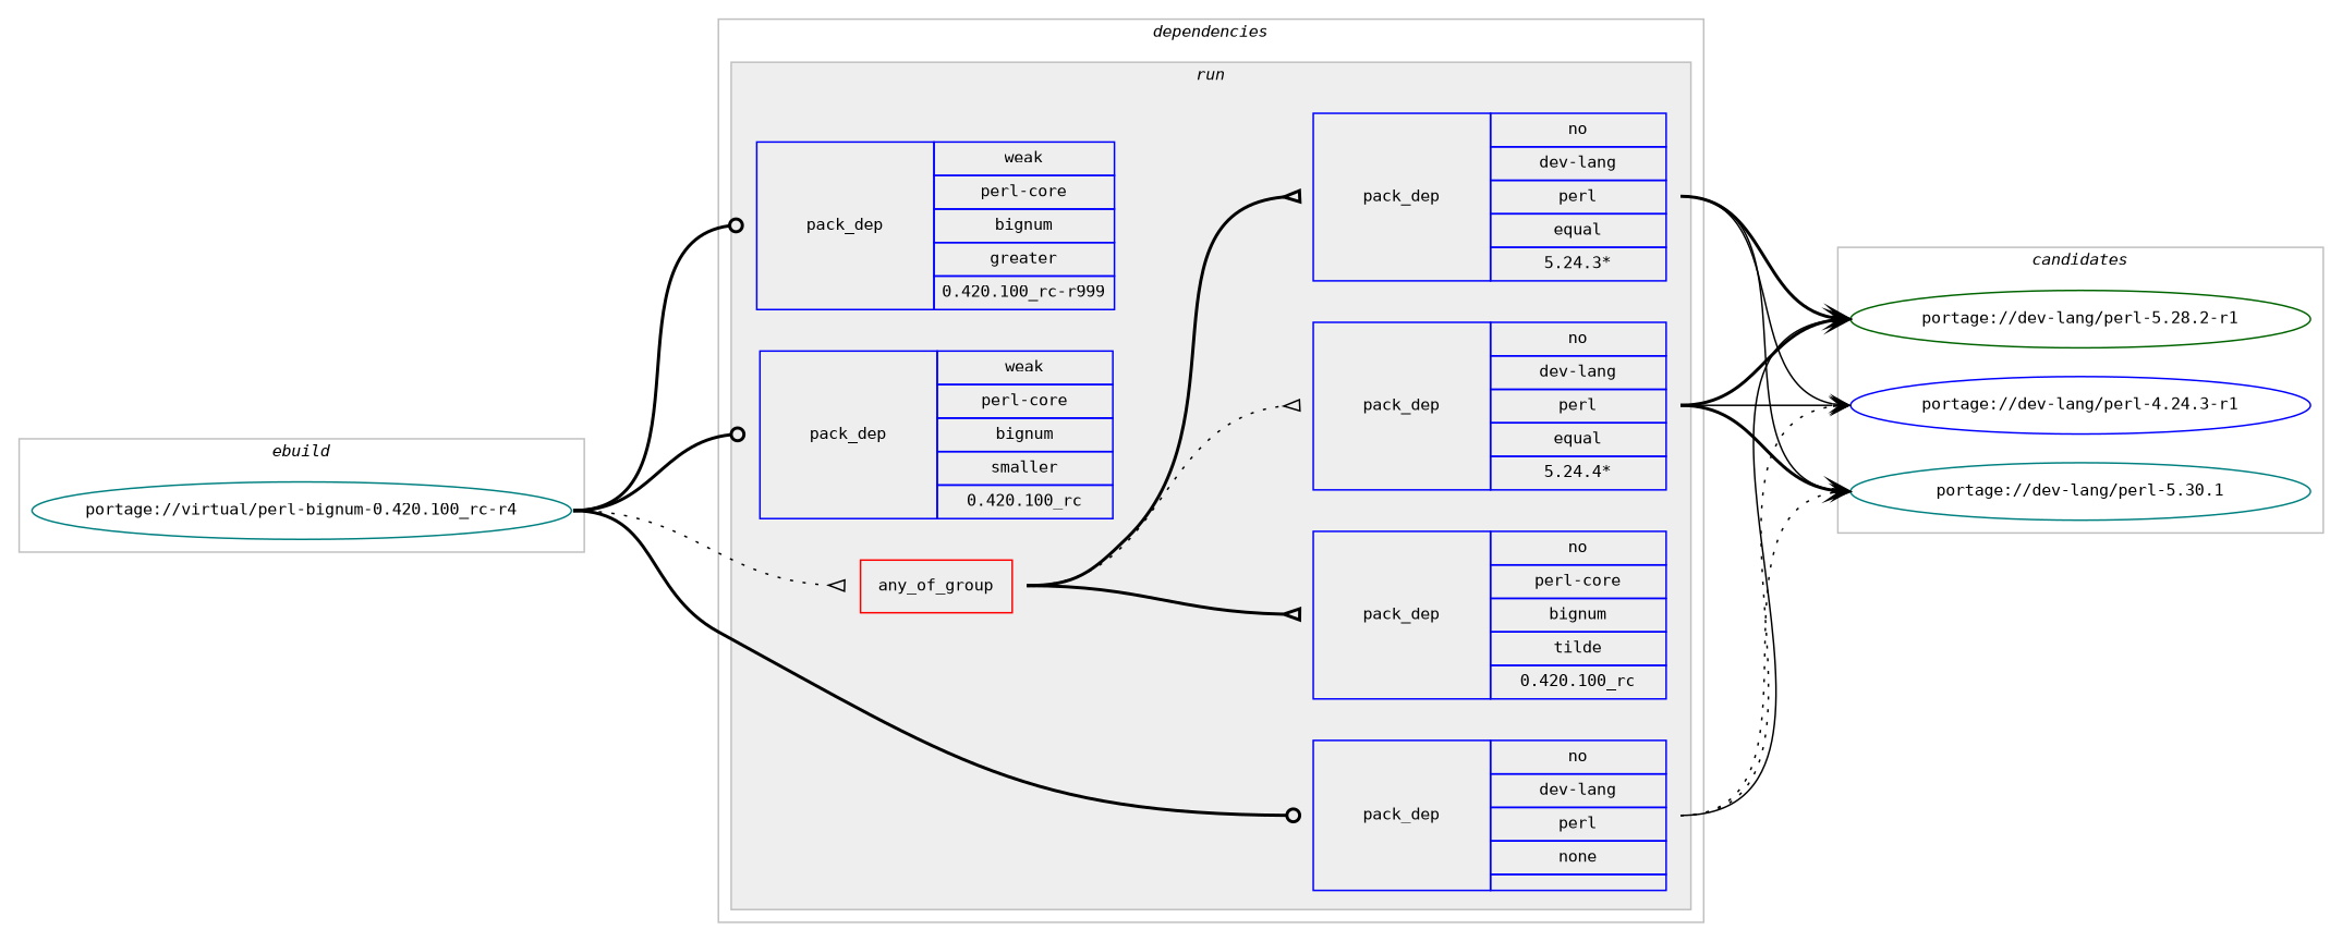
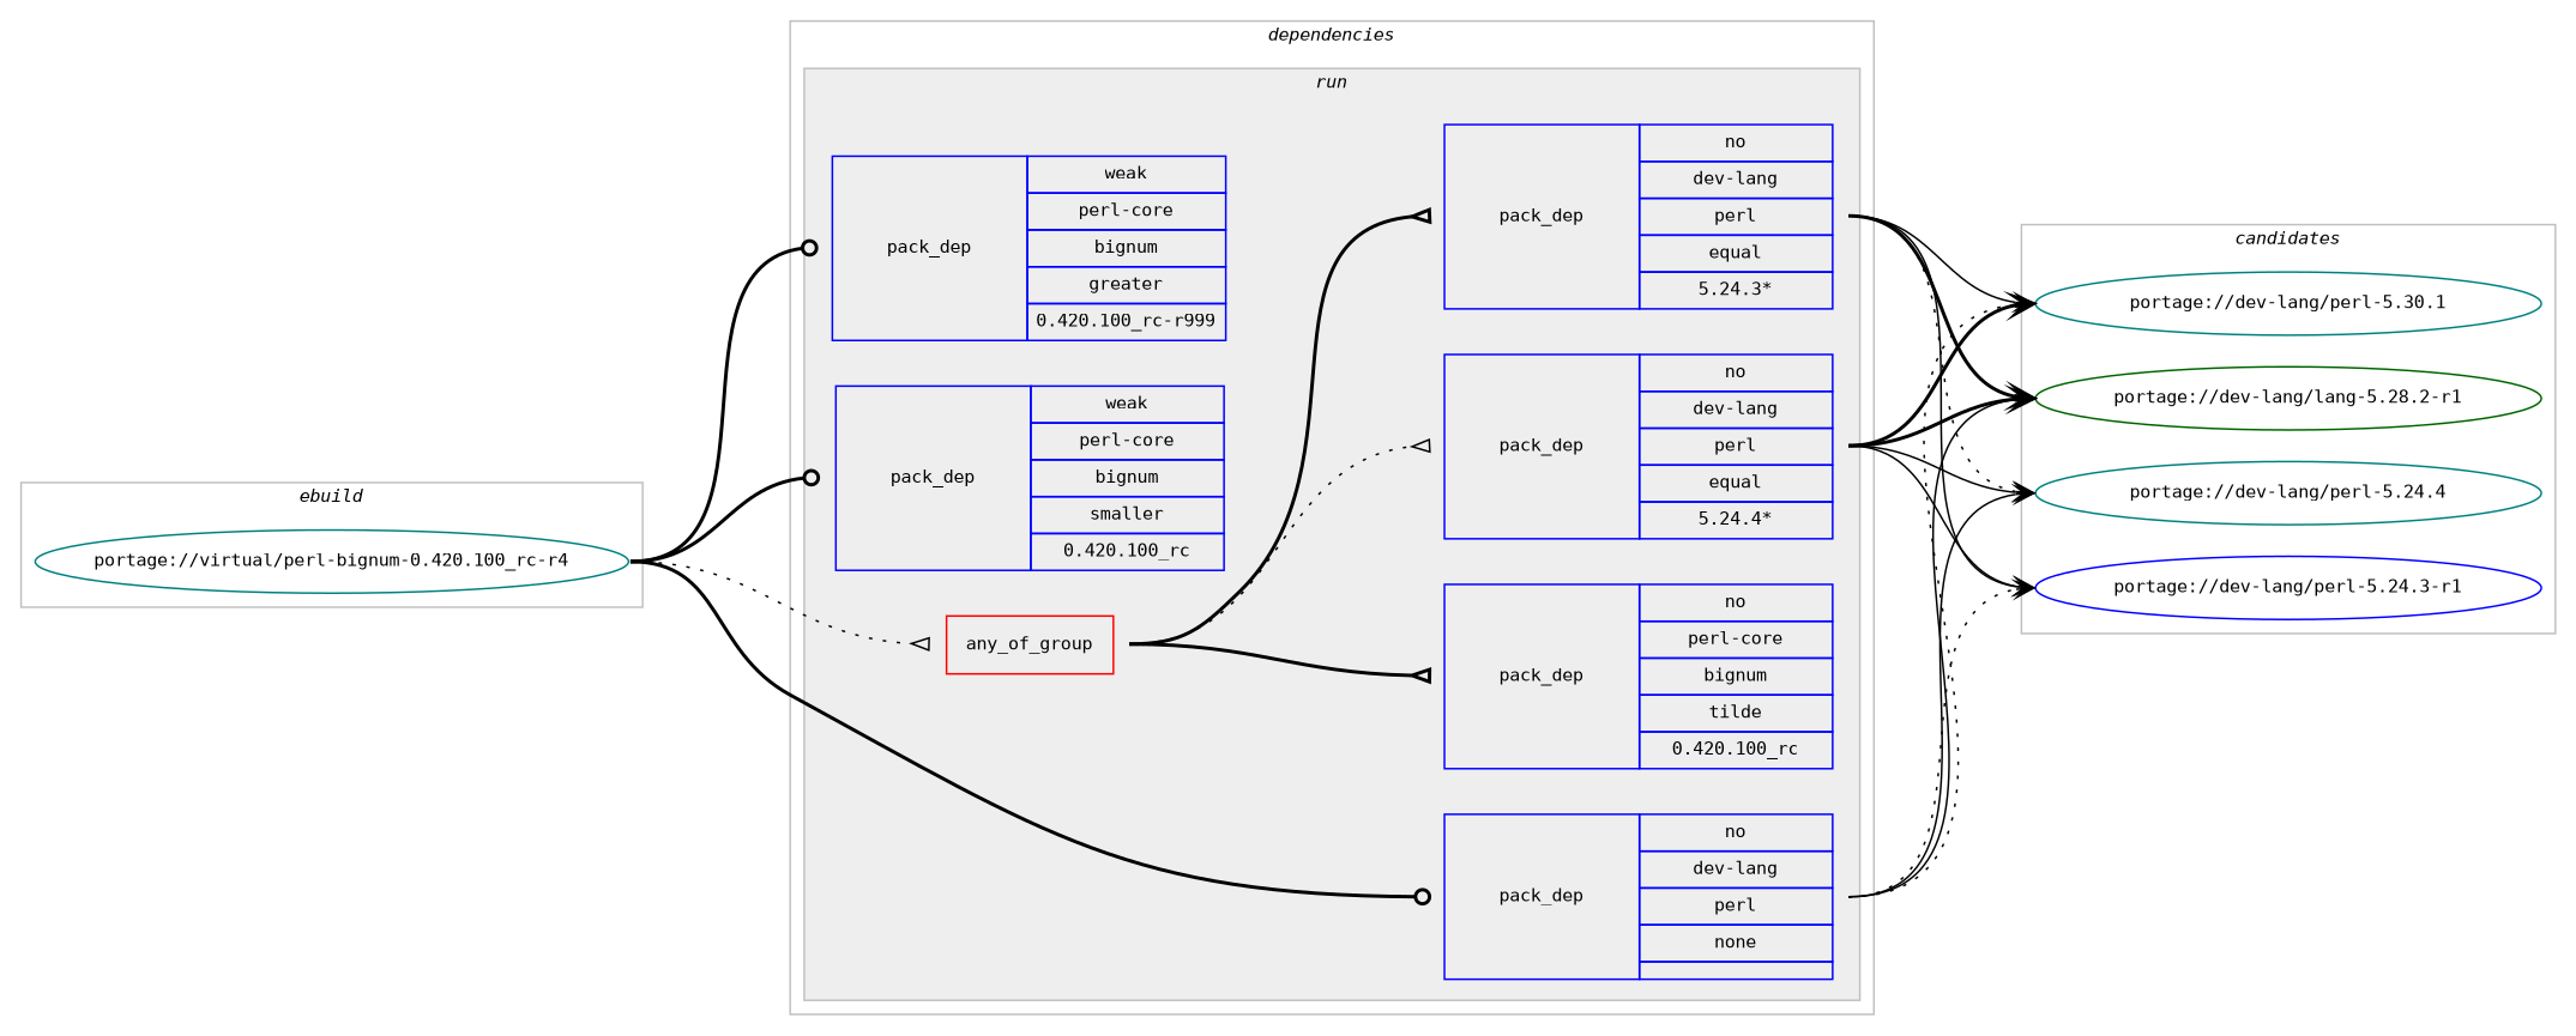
  digraph {
    compound=true
    concentrate=true
    fontname="DejaVu Sans Mono"
    fontsize=10
    newrank=true
    rankdir=LR
    ranksep=1.5
    node [color=blue fontname="DejaVu Sans Mono" fontsize=10 shape=none]
    edge [arrowhead=vee fontname="DejaVu Sans Mono" headport=w style=bold tailport=e weight=100]
    n1 [color=teal label="portage://virtual/perl-bignum-0.420.100_rc-r4" width=4 shape=""]
    n2 [label=<<TABLE BORDER="0" CELLBORDER="1" CELLSPACING="0" CELLPADDING="4" WIDTH="220"><TR><TD ROWSPAN="6" CELLPADDING="30">pack_dep</TD></TR><TR><TD WIDTH="110">no</TD></TR><TR><TD>dev-lang</TD></TR><TR><TD>perl</TD></TR><TR><TD>equal</TD></TR><TR><TD>5.24.4*</TD></TR></TABLE>>]
    n3 [label=<<TABLE BORDER="0" CELLBORDER="1" CELLSPACING="0" CELLPADDING="4" WIDTH="220"><TR><TD ROWSPAN="6" CELLPADDING="30">pack_dep</TD></TR><TR><TD WIDTH="110">no</TD></TR><TR><TD>dev-lang</TD></TR><TR><TD>perl</TD></TR><TR><TD>equal</TD></TR><TR><TD>5.24.3*</TD></TR></TABLE>>]
    n4 [label=<<TABLE BORDER="0" CELLBORDER="1" CELLSPACING="0" CELLPADDING="4" WIDTH="220"><TR><TD ROWSPAN="6" CELLPADDING="30">pack_dep</TD></TR><TR><TD WIDTH="110">no</TD></TR><TR><TD>perl-core</TD></TR><TR><TD>bignum</TD></TR><TR><TD>tilde</TD></TR><TR><TD>0.420.100_rc</TD></TR></TABLE>>]
    n5 [color=red label=<<TABLE BORDER="0" CELLBORDER="1" CELLSPACING="0" CELLPADDING="4"><TR><TD CELLPADDING="10">any_of_group</TD></TR></TABLE>>]
    n6 [label=<<TABLE BORDER="0" CELLBORDER="1" CELLSPACING="0" CELLPADDING="4" WIDTH="220"><TR><TD ROWSPAN="6" CELLPADDING="30">pack_dep</TD></TR><TR><TD WIDTH="110">no</TD></TR><TR><TD>dev-lang</TD></TR><TR><TD>perl</TD></TR><TR><TD>none</TD></TR><TR><TD></TD></TR></TABLE>>]
    n7 [label=<<TABLE BORDER="0" CELLBORDER="1" CELLSPACING="0" CELLPADDING="4" WIDTH="220"><TR><TD ROWSPAN="6" CELLPADDING="30">pack_dep</TD></TR><TR><TD WIDTH="110">weak</TD></TR><TR><TD>perl-core</TD></TR><TR><TD>bignum</TD></TR><TR><TD>greater</TD></TR><TR><TD>0.420.100_rc-r999</TD></TR></TABLE>>]
    n8 [label=<<TABLE BORDER="0" CELLBORDER="1" CELLSPACING="0" CELLPADDING="4" WIDTH="220"><TR><TD ROWSPAN="6" CELLPADDING="30">pack_dep</TD></TR><TR><TD WIDTH="110">weak</TD></TR><TR><TD>perl-core</TD></TR><TR><TD>bignum</TD></TR><TR><TD>smaller</TD></TR><TR><TD>0.420.100_rc</TD></TR></TABLE>>]
    n9 [color=teal label="portage://dev-lang/perl-5.30.1" width=4 shape=""]
-   n10 [color=darkgreen label="portage://dev-lang/perl-5.28.2-r1" width=4 shape=""]
-   n12 [label="portage://dev-lang/perl-4.24.3-r1" width=4 shape=""]
+   n10 [color=darkgreen label="portage://dev-lang/lang-5.28.2-r1" width=4 shape=""]
+   n11 [color=teal label="portage://dev-lang/perl-5.24.4" width=4 shape=""]
+   n12 [label="portage://dev-lang/perl-5.24.3-r1" width=4 shape=""]
    subgraph cluster_1 {
      color=gray
      label=<<i>ebuild</i>>
      n1
    }
    subgraph cluster_2 {
      color=gray
      label=<<i>dependencies</i>>
      subgraph cluster_3 {
        color=gray
        fillcolor="#eeeeee"
        label=<<i>compile</i>>
        style=filled
      }
      subgraph cluster_4 {
        color=gray
        fillcolor="#eeeeee"
        label=<<i>compile and run</i>>
        style=filled
      }
      subgraph cluster_5 {
        color=gray
        fillcolor="#eeeeee"
        label=<<i>run</i>>
        style=filled
        subgraph sub_6 {
          color=gray
          fillcolor="#eeeeee"
          label=<<i>run</i>>
          style=filled
          n5
          subgraph sub_7 {
            color=gray
            fillcolor="#eeeeee"
            label=<<i>run</i>>
            style=filled
            n2
          }
          subgraph sub_8 {
            color=gray
            fillcolor="#eeeeee"
            label=<<i>run</i>>
            style=filled
            n3
          }
          subgraph sub_9 {
            color=gray
            fillcolor="#eeeeee"
            label=<<i>run</i>>
            style=filled
            n4
          }
        }
        subgraph sub_10 {
          color=gray
          fillcolor="#eeeeee"
          label=<<i>run</i>>
          style=filled
          n6
        }
        subgraph sub_11 {
          color=gray
          fillcolor="#eeeeee"
          label=<<i>run</i>>
          style=filled
          n7
        }
        subgraph sub_12 {
          color=gray
          fillcolor="#eeeeee"
          label=<<i>run</i>>
          style=filled
          n8
        }
      }
    }
    subgraph cluster_13 {
      color=gray
      label=<<i>candidates</i>>
      rank=same
      subgraph sub_14 {
        color=black
        label=<<i>candidates</i>>
        nodesep=1
        rank=same
        n9
        n10
+       n11
        n12
      }
      subgraph sub_15 {
        color=black
        label=<<i>candidates</i>>
        nodesep=1
        rank=same
        n9
        n10
+       n11
        n12
      }
      subgraph sub_16 {
        color=black
        label=<<i>candidates</i>>
        nodesep=1
        rank=same
      }
      subgraph sub_17 {
        color=black
        label=<<i>candidates</i>>
        nodesep=1
        rank=same
        n9
        n10
+       n11
        n12
      }
      subgraph sub_18 {
        color=black
        label=<<i>candidates</i>>
        nodesep=1
        rank=same
      }
      subgraph sub_19 {
        color=black
        label=<<i>candidates</i>>
        nodesep=1
        rank=same
      }
    }
    n1 -> n5 [arrowhead=oinv style=dotted weight=20]
    n1 -> n6 [arrowhead=odot weight=20]
    n1 -> n7 [arrowhead=odot weight=20]
    n1 -> n8 [arrowhead=odot weight=20]
    n2 -> n9
    n2 -> n10
+   n2 -> n11 [style=solid]
    n2 -> n12 [style=solid]
    n3 -> n9 [style=solid]
    n3 -> n10
+   n3 -> n11 [style=dotted]
    n3 -> n12 [style=solid]
    n5 -> n2 [arrowhead=oinv style=dotted weight=20]
    n5 -> n3 [arrowhead=oinv weight=20]
    n5 -> n4 [arrowhead=oinv weight=20]
    n6 -> n9 [style=dotted]
    n6 -> n10 [style=solid]
+   n6 -> n11 [style=solid]
    n6 -> n12 [style=dotted]
  }
